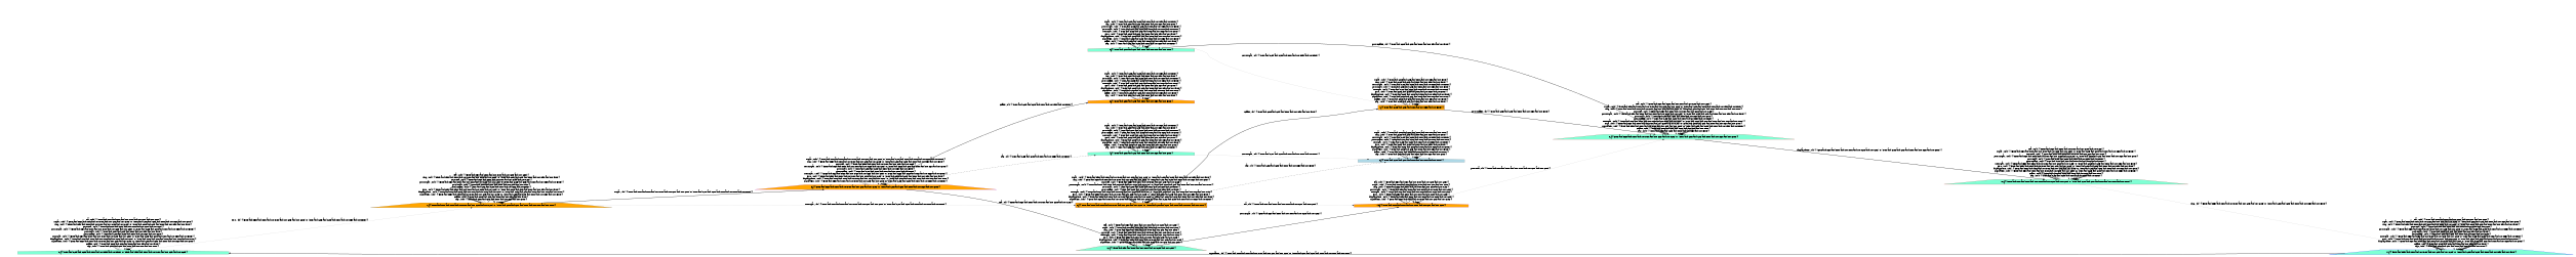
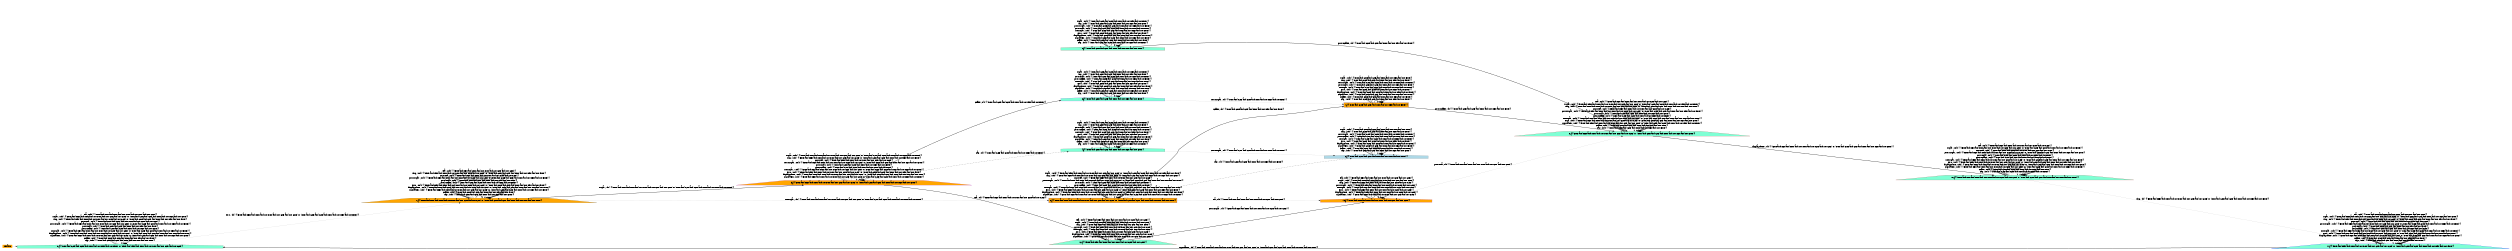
  digraph {
    rankdir=LR
    node [color=brown fillcolor=aquamarine shape=house style=filled]
    edge [lblstyle="above, sloped" style=dotted]
    n1 [color=gray40 label="0@[((DOL and COF and CAP and TON and not TEA and not EUR) or (EUR and TEA and TON and not DOL and not CAP and not COF))]"]
    n2 [color=gray40 fillcolor=orange label="1@[((EUR and TEA and TON and not DOL and not CAP and not COF) or (DOL and COF and CAP and TON and not TEA and not EUR))]" shape=trapezium]
    n3 [color=blue fillcolor=orange label="2@[((EUR and TEA and TON and not DOL and not CAP and not COF) or (DOL and COF and CAP and TON and not TEA and not EUR))]" shape=box]
    n4 [color=purple fillcolor=orange label="3@[((EUR and TEA and TON and not DOL and not CAP and not COF) or (DOL and COF and CAP and TON and not TEA and not EUR))]" shape=trapezium]
    n5 [color=gray40 fillcolor=lightblue label="6@[((DOL and COF and CAP and TON and not TEA and not EUR))]"]
    n6 [color=blue fillcolor=orange label="7@[((DOL and COF and CAP and TON and not TEA and not EUR))]" shape=box]
    n7 [color=purple fillcolor=orange label="13@[((EUR and TEA and TON and not DOL and not CAP and not COF))]"]
    n8 [color=gray40 label="4@[((DOL and COF and CAP and TON and not TEA and not EUR))]"]
-   n9 [color=purple fillcolor=orange label="5@[((DOL and COF and CAP and TON and not TEA and not EUR))]"]
+   n9 [color=purple label="5@[((DOL and COF and CAP and TON and not TEA and not EUR))]"]
    n10 [label="12@[((EUR and TEA and TON and not DOL and not CAP and not COF))]" shape=trapezium]
    n11 [label="8@[((EUR and TEA and TON and not DOL and not CAP and not COF) or (DOL and COF and CAP and TON and not TEA and not EUR))]" shape=trapezium]
    n12 [label="9@[((DOL and COF and CAP and TON and not TEA and not EUR))]"]
    n13 [label="10@[((EUR and TEA and TON and not DOL and not CAP and not COF) or (DOL and COF and CAP and TON and not TEA and not EUR))]" shape=trapezium]
    n14 [color=blue label="11@[((EUR and TEA and TON and not DOL and not CAP and not COF) or (DOL and COF and CAP and TON and not TEA and not EUR))]" shape=trapezium]
+   __start0 [fillcolor=orange height=0 shape=none width=0]
    n1 -> n1 [label="cap / nok() [((DOL and COF and CAP and TON and not TEA and not EUR))]"]
    n1 -> n1 [label="coffee / nok() [((DOL and COF and CAP and TON and not TEA and not EUR))]" style=dashed]
    n1 -> n1 [label="cup_taken / nok() [((EUR and TEA and TON and not DOL and not CAP and not COF) or (DOL and COF and CAP and TON and not TEA and not EUR))]"]
    n1 -> n1 [label="display_done / nok() [((EUR and TEA and TON and not DOL and not CAP and not COF) or (DOL and COF and CAP and TON and not TEA and not EUR))]" style=dashed]
    n1 -> n1 [label="no_sugar / nok() [((EUR and TEA and TON and not DOL and not CAP and not COF) or (DOL and COF and CAP and TON and not TEA and not EUR))]"]
    n1 -> n1 [label="pour_coffee / nok() [((DOL and COF and CAP and TON and not TEA and not EUR))]"]
    n1 -> n1 [label="pour_milk / nok() [((DOL and COF and CAP and TON and not TEA and not EUR))]" style=dashed]
    n1 -> n1 [label="pour_sugar / nok() [((EUR and TEA and TON and not DOL and not CAP and not COF) or (DOL and COF and CAP and TON and not TEA and not EUR))]" style=dashed]
    n1 -> n1 [label="pour_tea / nok() [((EUR and TEA and TON and not DOL and not CAP and not COF))]" style=dashed]
    n1 -> n1 [label="ring / nok() [((EUR and TEA and TON and not DOL and not CAP and not COF) or (DOL and COF and CAP and TON and not TEA and not EUR))]" style=dashed]
    n1 -> n1 [label="sugar / nok() [((EUR and TEA and TON and not DOL and not CAP and not COF) or (DOL and COF and CAP and TON and not TEA and not EUR))]"]
    n1 -> n1 [label="tea / nok() [((EUR and TEA and TON and not DOL and not CAP and not COF))]"]
    n1 -> n2 [label="euro / ok() [((EUR and TEA and TON and not DOL and not CAP and not COF) or (DOL and COF and CAP and TON and not TEA and not EUR))]"]
    n2 -> n2 [label="cap / nok() [((DOL and COF and CAP and TON and not TEA and not EUR))]" style=bold]
    n2 -> n2 [label="coffee / nok() [((DOL and COF and CAP and TON and not TEA and not EUR))]" style=dashed]
    n2 -> n2 [label="cup_taken / nok() [((EUR and TEA and TON and not DOL and not CAP and not COF) or (DOL and COF and CAP and TON and not TEA and not EUR))]" style=dashed]
    n2 -> n2 [label="display_done / nok() [((EUR and TEA and TON and not DOL and not CAP and not COF) or (DOL and COF and CAP and TON and not TEA and not EUR))]" style=dashed]
    n2 -> n2 [label="euro / nok() [((EUR and TEA and TON and not DOL and not CAP and not COF) or (DOL and COF and CAP and TON and not TEA and not EUR))]" style=dashed]
    n2 -> n2 [label="pour_coffee / nok() [((DOL and COF and CAP and TON and not TEA and not EUR))]" style=dashed]
    n2 -> n2 [label="pour_milk / nok() [((DOL and COF and CAP and TON and not TEA and not EUR))]"]
    n2 -> n2 [label="pour_sugar / nok() [((EUR and TEA and TON and not DOL and not CAP and not COF) or (DOL and COF and CAP and TON and not TEA and not EUR))]" style=bold]
    n2 -> n2 [label="pour_tea / nok() [((EUR and TEA and TON and not DOL and not CAP and not COF))]" style=bold]
    n2 -> n2 [label="ring / nok() [((EUR and TEA and TON and not DOL and not CAP and not COF) or (DOL and COF and CAP and TON and not TEA and not EUR))]"]
    n2 -> n2 [label="tea / nok() [((EUR and TEA and TON and not DOL and not CAP and not COF))]" style=bold]
    n2 -> n3 [label="no_sugar / ok() [((EUR and TEA and TON and not DOL and not CAP and not COF) or (DOL and COF and CAP and TON and not TEA and not EUR))]"]
    n2 -> n4 [label="sugar / ok() [((EUR and TEA and TON and not DOL and not CAP and not COF) or (DOL and COF and CAP and TON and not TEA and not EUR))]" style=bold]
    n3 -> n3 [label="cup_taken / nok() [((EUR and TEA and TON and not DOL and not CAP and not COF) or (DOL and COF and CAP and TON and not TEA and not EUR))]" style=dashed]
    n3 -> n3 [label="display_done / nok() [((EUR and TEA and TON and not DOL and not CAP and not COF) or (DOL and COF and CAP and TON and not TEA and not EUR))]" style=dashed]
    n3 -> n3 [label="euro / nok() [((EUR and TEA and TON and not DOL and not CAP and not COF) or (DOL and COF and CAP and TON and not TEA and not EUR))]" style=dashed]
    n3 -> n3 [label="no_sugar / nok() [((EUR and TEA and TON and not DOL and not CAP and not COF) or (DOL and COF and CAP and TON and not TEA and not EUR))]" style=dashed]
    n3 -> n3 [label="pour_coffee / nok() [((DOL and COF and CAP and TON and not TEA and not EUR))]" style=bold]
    n3 -> n3 [label="pour_milk / nok() [((DOL and COF and CAP and TON and not TEA and not EUR))]" style=dashed]
    n3 -> n3 [label="pour_sugar / nok() [((EUR and TEA and TON and not DOL and not CAP and not COF) or (DOL and COF and CAP and TON and not TEA and not EUR))]" style=bold]
    n3 -> n3 [label="pour_tea / nok() [((EUR and TEA and TON and not DOL and not CAP and not COF))]"]
    n3 -> n3 [label="ring / nok() [((EUR and TEA and TON and not DOL and not CAP and not COF) or (DOL and COF and CAP and TON and not TEA and not EUR))]" style=bold]
    n3 -> n3 [label="sugar / void() [((EUR and TEA and TON and not DOL and not CAP and not COF) or (DOL and COF and CAP and TON and not TEA and not EUR))]" style=bold]
    n3 -> n5 [label="cap / ok() [((DOL and COF and CAP and TON and not TEA and not EUR))]" style=dashed]
    n3 -> n6 [label="coffee / ok() [((DOL and COF and CAP and TON and not TEA and not EUR))]" style=bold]
    n3 -> n7 [label="tea / ok() [((EUR and TEA and TON and not DOL and not CAP and not COF))]"]
    n4 -> n4 [label="cup_taken / nok() [((EUR and TEA and TON and not DOL and not CAP and not COF) or (DOL and COF and CAP and TON and not TEA and not EUR))]" style=dashed]
    n4 -> n4 [label="display_done / nok() [((EUR and TEA and TON and not DOL and not CAP and not COF) or (DOL and COF and CAP and TON and not TEA and not EUR))]" style=dashed]
    n4 -> n4 [label="euro / nok() [((EUR and TEA and TON and not DOL and not CAP and not COF) or (DOL and COF and CAP and TON and not TEA and not EUR))]" style=dashed]
    n4 -> n4 [label="no_sugar / void() [((EUR and TEA and TON and not DOL and not CAP and not COF) or (DOL and COF and CAP and TON and not TEA and not EUR))]" style=dashed]
    n4 -> n4 [label="pour_coffee / nok() [((DOL and COF and CAP and TON and not TEA and not EUR))]" style=dashed]
    n4 -> n4 [label="pour_milk / nok() [((DOL and COF and CAP and TON and not TEA and not EUR))]"]
    n4 -> n4 [label="pour_sugar / nok() [((EUR and TEA and TON and not DOL and not CAP and not COF) or (DOL and COF and CAP and TON and not TEA and not EUR))]"]
    n4 -> n4 [label="pour_tea / nok() [((EUR and TEA and TON and not DOL and not CAP and not COF))]"]
    n4 -> n4 [label="ring / nok() [((EUR and TEA and TON and not DOL and not CAP and not COF) or (DOL and COF and CAP and TON and not TEA and not EUR))]"]
    n4 -> n4 [label="sugar / nok() [((EUR and TEA and TON and not DOL and not CAP and not COF) or (DOL and COF and CAP and TON and not TEA and not EUR))]" style=dashed]
    n4 -> n8 [label="cap / ok() [((DOL and COF and CAP and TON and not TEA and not EUR))]" style=dashed]
    n4 -> n9 [label="coffee / ok() [((DOL and COF and CAP and TON and not TEA and not EUR))]" style=bold]
    n4 -> n10 [label="tea / ok() [((EUR and TEA and TON and not DOL and not CAP and not COF))]" style=bold]
    n5 -> n5 [label="cap / nok() [((DOL and COF and CAP and TON and not TEA and not EUR))]" style=dashed]
    n5 -> n5 [label="coffee / void() [((DOL and COF and CAP and TON and not TEA and not EUR))]" style=dashed]
    n5 -> n5 [label="cup_taken / nok() [((DOL and COF and CAP and TON and not TEA and not EUR))]" style=bold]
    n5 -> n5 [label="display_done / nok() [((DOL and COF and CAP and TON and not TEA and not EUR))]" style=dashed]
    n5 -> n5 [label="euro / nok() [((DOL and COF and CAP and TON and not TEA and not EUR))]"]
    n5 -> n5 [label="no_sugar / nok() [((DOL and COF and CAP and TON and not TEA and not EUR))]"]
    n5 -> n5 [label="pour_coffee / nok() [((DOL and COF and CAP and TON and not TEA and not EUR))]"]
    n5 -> n5 [label="pour_sugar / nok() [((DOL and COF and CAP and TON and not TEA and not EUR))]"]
    n5 -> n5 [label="ring / nok() [((DOL and COF and CAP and TON and not TEA and not EUR))]"]
    n5 -> n5 [label="sugar / nok() [((DOL and COF and CAP and TON and not TEA and not EUR))]" style=bold]
    n6 -> n6 [label="cap / void() [((DOL and COF and CAP and TON and not TEA and not EUR))]" style=bold]
    n6 -> n6 [label="coffee / nok() [((DOL and COF and CAP and TON and not TEA and not EUR))]"]
    n6 -> n6 [label="cup_taken / nok() [((DOL and COF and CAP and TON and not TEA and not EUR))]" style=bold]
    n6 -> n6 [label="display_done / nok() [((DOL and COF and CAP and TON and not TEA and not EUR))]"]
    n6 -> n6 [label="euro / nok() [((DOL and COF and CAP and TON and not TEA and not EUR))]"]
    n6 -> n6 [label="no_sugar / nok() [((DOL and COF and CAP and TON and not TEA and not EUR))]" style=bold]
    n6 -> n6 [label="pour_milk / nok() [((DOL and COF and CAP and TON and not TEA and not EUR))]"]
    n6 -> n6 [label="pour_sugar / nok() [((DOL and COF and CAP and TON and not TEA and not EUR))]"]
    n6 -> n6 [label="ring / nok() [((DOL and COF and CAP and TON and not TEA and not EUR))]"]
    n6 -> n6 [label="sugar / nok() [((DOL and COF and CAP and TON and not TEA and not EUR))]" style=dashed]
    n6 -> n11 [label="pour_coffee / ok() [((DOL and COF and CAP and TON and not TEA and not EUR))]" style=bold]
    n7 -> n7 [label="cup_taken / nok() [((EUR and TEA and TON and not DOL and not CAP and not COF))]" style=bold]
    n7 -> n7 [label="display_done / nok() [((EUR and TEA and TON and not DOL and not CAP and not COF))]" style=bold]
    n7 -> n7 [label="euro / nok() [((EUR and TEA and TON and not DOL and not CAP and not COF))]"]
    n7 -> n7 [label="no_sugar / nok() [((EUR and TEA and TON and not DOL and not CAP and not COF))]" style=dashed]
    n7 -> n7 [label="pour_sugar / nok() [((EUR and TEA and TON and not DOL and not CAP and not COF))]" style=dashed]
    n7 -> n7 [label="ring / nok() [((EUR and TEA and TON and not DOL and not CAP and not COF))]"]
    n7 -> n7 [label="sugar / nok() [((EUR and TEA and TON and not DOL and not CAP and not COF))]" style=bold]
    n7 -> n7 [label="tea / nok() [((EUR and TEA and TON and not DOL and not CAP and not COF))]" style=dashed]
    n7 -> n11 [label="pour_tea / ok() [((EUR and TEA and TON and not DOL and not CAP and not COF))]"]
    n8 -> n5 [label="pour_sugar / ok() [((DOL and COF and CAP and TON and not TEA and not EUR))]"]
    n8 -> n8 [label="cap / nok() [((DOL and COF and CAP and TON and not TEA and not EUR))]"]
    n8 -> n8 [label="coffee / void() [((DOL and COF and CAP and TON and not TEA and not EUR))]" style=bold]
    n8 -> n8 [label="cup_taken / nok() [((DOL and COF and CAP and TON and not TEA and not EUR))]" style=dashed]
    n8 -> n8 [label="display_done / nok() [((DOL and COF and CAP and TON and not TEA and not EUR))]"]
    n8 -> n8 [label="euro / nok() [((DOL and COF and CAP and TON and not TEA and not EUR))]" style=dashed]
    n8 -> n8 [label="no_sugar / nok() [((DOL and COF and CAP and TON and not TEA and not EUR))]" style=bold]
    n8 -> n8 [label="pour_coffee / nok() [((DOL and COF and CAP and TON and not TEA and not EUR))]" style=dashed]
    n8 -> n8 [label="pour_milk / nok() [((DOL and COF and CAP and TON and not TEA and not EUR))]" style=dashed]
    n8 -> n8 [label="ring / nok() [((DOL and COF and CAP and TON and not TEA and not EUR))]"]
    n8 -> n8 [label="sugar / nok() [((DOL and COF and CAP and TON and not TEA and not EUR))]" style=bold]
-   n12 -> n6 [label="pour_sugar / ok() [((DOL and COF and CAP and TON and not TEA and not EUR))]"]
+   n9 -> n6 [label="pour_sugar / ok() [((DOL and COF and CAP and TON and not TEA and not EUR))]"]
    n9 -> n9 [label="cap / void() [((DOL and COF and CAP and TON and not TEA and not EUR))]" style=bold]
    n9 -> n9 [label="coffee / nok() [((DOL and COF and CAP and TON and not TEA and not EUR))]" style=dashed]
    n9 -> n9 [label="cup_taken / nok() [((DOL and COF and CAP and TON and not TEA and not EUR))]"]
    n9 -> n9 [label="display_done / nok() [((DOL and COF and CAP and TON and not TEA and not EUR))]" style=dashed]
    n9 -> n9 [label="euro / nok() [((DOL and COF and CAP and TON and not TEA and not EUR))]"]
    n9 -> n9 [label="no_sugar / nok() [((DOL and COF and CAP and TON and not TEA and not EUR))]" style=dashed]
    n9 -> n9 [label="pour_coffee / nok() [((DOL and COF and CAP and TON and not TEA and not EUR))]"]
    n9 -> n9 [label="pour_milk / nok() [((DOL and COF and CAP and TON and not TEA and not EUR))]" style=bold]
    n9 -> n9 [label="ring / nok() [((DOL and COF and CAP and TON and not TEA and not EUR))]"]
    n9 -> n9 [label="sugar / nok() [((DOL and COF and CAP and TON and not TEA and not EUR))]" style=dashed]
    n10 -> n7 [label="pour_sugar / ok() [((EUR and TEA and TON and not DOL and not CAP and not COF))]" style=bold]
    n10 -> n10 [label="cup_taken / nok() [((EUR and TEA and TON and not DOL and not CAP and not COF))]" style=dashed]
    n10 -> n10 [label="display_done / nok() [((EUR and TEA and TON and not DOL and not CAP and not COF))]" style=bold]
    n10 -> n10 [label="euro / nok() [((EUR and TEA and TON and not DOL and not CAP and not COF))]" style=bold]
    n10 -> n10 [label="no_sugar / nok() [((EUR and TEA and TON and not DOL and not CAP and not COF))]" style=dashed]
    n10 -> n10 [label="pour_tea / nok() [((EUR and TEA and TON and not DOL and not CAP and not COF))]"]
    n10 -> n10 [label="ring / nok() [((EUR and TEA and TON and not DOL and not CAP and not COF))]" style=bold]
    n10 -> n10 [label="sugar / nok() [((EUR and TEA and TON and not DOL and not CAP and not COF))]" style=bold]
    n10 -> n10 [label="tea / nok() [((EUR and TEA and TON and not DOL and not CAP and not COF))]" style=bold]
    n11 -> n11 [label="cap / nok() [((DOL and COF and CAP and TON and not TEA and not EUR))]"]
    n11 -> n11 [label="coffee / nok() [((DOL and COF and CAP and TON and not TEA and not EUR))]" style=dashed]
    n11 -> n11 [label="cup_taken / nok() [((EUR and TEA and TON and not DOL and not CAP and not COF) or (DOL and COF and CAP and TON and not TEA and not EUR))]" style=bold]
    n11 -> n11 [label="euro / nok() [((EUR and TEA and TON and not DOL and not CAP and not COF) or (DOL and COF and CAP and TON and not TEA and not EUR))]"]
    n11 -> n11 [label="no_sugar / nok() [((EUR and TEA and TON and not DOL and not CAP and not COF) or (DOL and COF and CAP and TON and not TEA and not EUR))]" style=bold]
    n11 -> n11 [label="pour_coffee / nok() [((DOL and COF and CAP and TON and not TEA and not EUR))]" style=bold]
    n11 -> n11 [label="pour_milk / nok() [((DOL and COF and CAP and TON and not TEA and not EUR))]"]
    n11 -> n11 [label="pour_sugar / nok() [((EUR and TEA and TON and not DOL and not CAP and not COF) or (DOL and COF and CAP and TON and not TEA and not EUR))]" style=bold]
    n11 -> n11 [label="pour_tea / nok() [((EUR and TEA and TON and not DOL and not CAP and not COF))]" style=dashed]
    n11 -> n11 [label="ring / nok() [((EUR and TEA and TON and not DOL and not CAP and not COF) or (DOL and COF and CAP and TON and not TEA and not EUR))]" style=dashed]
    n11 -> n11 [label="sugar / nok() [((EUR and TEA and TON and not DOL and not CAP and not COF) or (DOL and COF and CAP and TON and not TEA and not EUR))]" style=bold]
    n11 -> n11 [label="tea / nok() [((EUR and TEA and TON and not DOL and not CAP and not COF))]" style=dashed]
    n11 -> n13 [label="display_done / ok() [((EUR and TEA and TON and not DOL and not CAP and not COF) or (DOL and COF and CAP and TON and not TEA and not EUR))]" style=bold]
    n12 -> n11 [label="pour_coffee / ok() [((DOL and COF and CAP and TON and not TEA and not EUR))]" style=bold]
    n12 -> n12 [label="cap / nok() [((DOL and COF and CAP and TON and not TEA and not EUR))]" style=bold]
    n12 -> n12 [label="coffee / nok() [((DOL and COF and CAP and TON and not TEA and not EUR))]"]
    n12 -> n12 [label="cup_taken / nok() [((DOL and COF and CAP and TON and not TEA and not EUR))]"]
    n12 -> n12 [label="display_done / nok() [((DOL and COF and CAP and TON and not TEA and not EUR))]"]
    n12 -> n12 [label="euro / nok() [((DOL and COF and CAP and TON and not TEA and not EUR))]" style=bold]
    n12 -> n12 [label="no_sugar / nok() [((DOL and COF and CAP and TON and not TEA and not EUR))]" style=dashed]
    n12 -> n12 [label="pour_milk / nok() [((DOL and COF and CAP and TON and not TEA and not EUR))]" style=dashed]
    n12 -> n12 [label="pour_sugar / nok() [((DOL and COF and CAP and TON and not TEA and not EUR))]" style=bold]
    n12 -> n12 [label="ring / nok() [((DOL and COF and CAP and TON and not TEA and not EUR))]" style=dashed]
    n12 -> n12 [label="sugar / nok() [((DOL and COF and CAP and TON and not TEA and not EUR))]"]
    n13 -> n13 [label="cap / nok() [((DOL and COF and CAP and TON and not TEA and not EUR))]"]
    n13 -> n13 [label="coffee / nok() [((DOL and COF and CAP and TON and not TEA and not EUR))]" style=dashed]
    n13 -> n13 [label="cup_taken / nok() [((EUR and TEA and TON and not DOL and not CAP and not COF) or (DOL and COF and CAP and TON and not TEA and not EUR))]" style=bold]
    n13 -> n13 [label="display_done / nok() [((EUR and TEA and TON and not DOL and not CAP and not COF) or (DOL and COF and CAP and TON and not TEA and not EUR))]" style=bold]
    n13 -> n13 [label="euro / nok() [((EUR and TEA and TON and not DOL and not CAP and not COF) or (DOL and COF and CAP and TON and not TEA and not EUR))]" style=bold]
    n13 -> n13 [label="no_sugar / nok() [((EUR and TEA and TON and not DOL and not CAP and not COF) or (DOL and COF and CAP and TON and not TEA and not EUR))]"]
    n13 -> n13 [label="pour_coffee / nok() [((DOL and COF and CAP and TON and not TEA and not EUR))]" style=dashed]
    n13 -> n13 [label="pour_milk / nok() [((DOL and COF and CAP and TON and not TEA and not EUR))]" style=dashed]
    n13 -> n13 [label="pour_sugar / nok() [((EUR and TEA and TON and not DOL and not CAP and not COF) or (DOL and COF and CAP and TON and not TEA and not EUR))]" style=bold]
    n13 -> n13 [label="pour_tea / nok() [((EUR and TEA and TON and not DOL and not CAP and not COF))]"]
    n13 -> n13 [label="sugar / nok() [((EUR and TEA and TON and not DOL and not CAP and not COF) or (DOL and COF and CAP and TON and not TEA and not EUR))]" style=bold]
    n13 -> n13 [label="tea / nok() [((EUR and TEA and TON and not DOL and not CAP and not COF))]"]
    n13 -> n14 [label="ring / ok() [((EUR and TEA and TON and not DOL and not CAP and not COF) or (DOL and COF and CAP and TON and not TEA and not EUR))]"]
    n14 -> n1 [label="cup_taken / ok() [((EUR and TEA and TON and not DOL and not CAP and not COF) or (DOL and COF and CAP and TON and not TEA and not EUR))]" style=bold]
    n14 -> n14 [label="cap / nok() [((DOL and COF and CAP and TON and not TEA and not EUR))]"]
    n14 -> n14 [label="coffee / nok() [((DOL and COF and CAP and TON and not TEA and not EUR))]" style=dashed]
    n14 -> n14 [label="display_done / nok() [((EUR and TEA and TON and not DOL and not CAP and not COF) or (DOL and COF and CAP and TON and not TEA and not EUR))]" style=bold]
    n14 -> n14 [label="euro / nok() [((EUR and TEA and TON and not DOL and not CAP and not COF) or (DOL and COF and CAP and TON and not TEA and not EUR))]" style=bold]
    n14 -> n14 [label="no_sugar / nok() [((EUR and TEA and TON and not DOL and not CAP and not COF) or (DOL and COF and CAP and TON and not TEA and not EUR))]"]
    n14 -> n14 [label="pour_coffee / nok() [((DOL and COF and CAP and TON and not TEA and not EUR))]" style=dashed]
    n14 -> n14 [label="pour_milk / nok() [((DOL and COF and CAP and TON and not TEA and not EUR))]" style=bold]
    n14 -> n14 [label="pour_sugar / nok() [((EUR and TEA and TON and not DOL and not CAP and not COF) or (DOL and COF and CAP and TON and not TEA and not EUR))]" style=bold]
    n14 -> n14 [label="pour_tea / nok() [((EUR and TEA and TON and not DOL and not CAP and not COF))]" style=dashed]
    n14 -> n14 [label="ring / nok() [((EUR and TEA and TON and not DOL and not CAP and not COF) or (DOL and COF and CAP and TON and not TEA and not EUR))]" style=bold]
    n14 -> n14 [label="sugar / nok() [((EUR and TEA and TON and not DOL and not CAP and not COF) or (DOL and COF and CAP and TON and not TEA and not EUR))]" style=bold]
    n14 -> n14 [label="tea / nok() [((EUR and TEA and TON and not DOL and not CAP and not COF))]" style=bold]
+   __start0 -> n1
  }
